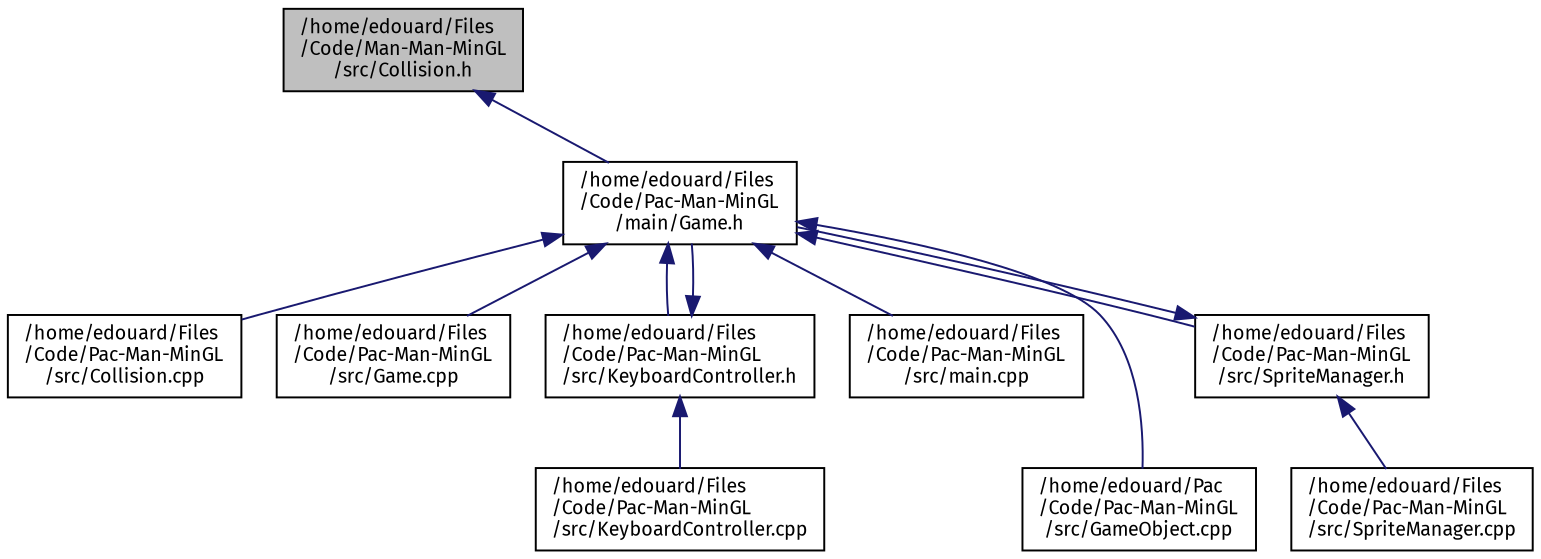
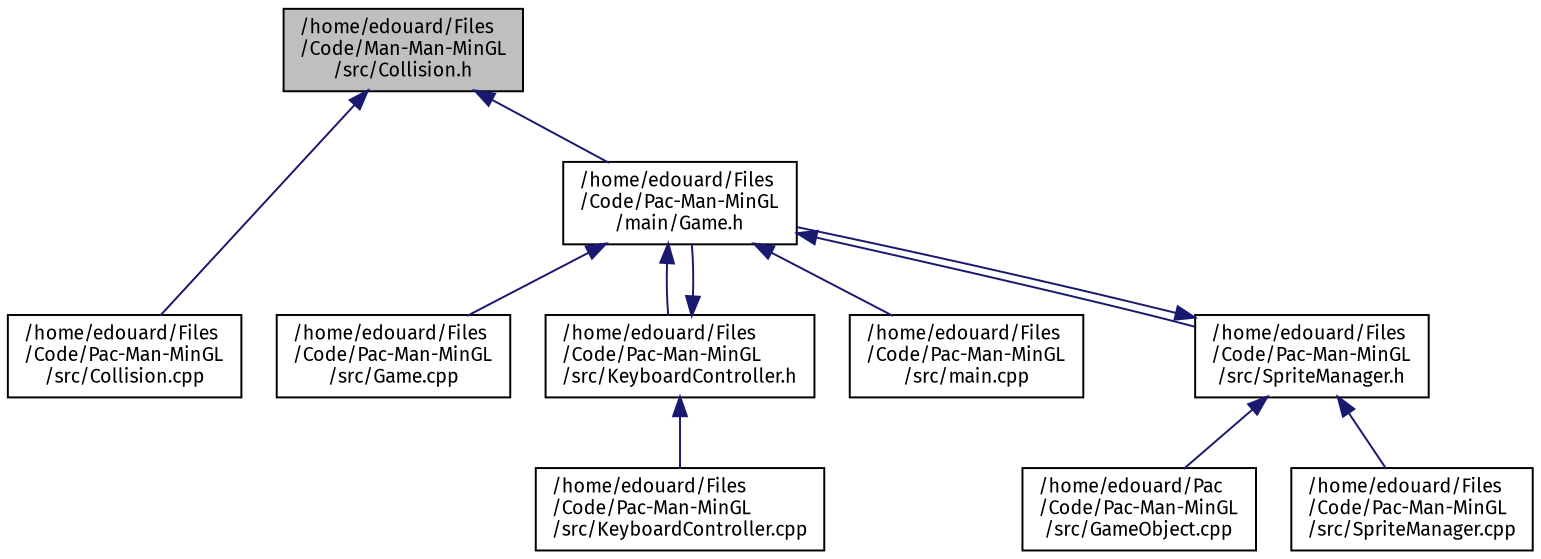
  digraph {
    fontname="Fira Sans"
    node [color=black fillcolor=white fontname="Fira Sans" fontsize=10 shape=record style=filled]
    edge [color=midnightblue dir=back fontname="Fira Sans" fontsize=10 labelfontname=Helvetica labelfontsize=10 style=solid]
    n1 [fillcolor=grey75 fontcolor=black height=0.2 label="/home/edouard/Files\l/Code/Man-Man-MinGL\l/src/Collision.h" width=0.4]
    n2 [height=0.2 label="/home/edouard/Files\l/Code/Pac-Man-MinGL\l/src/Collision.cpp" width=0.4]
    n3 [height=0.2 label="/home/edouard/Files\l/Code/Pac-Man-MinGL\l/main/Game.h" width=0.4]
    n4 [height=0.2 label="/home/edouard/Files\l/Code/Pac-Man-MinGL\l/src/Game.cpp" width=0.4]
    n5 [height=0.2 label="/home/edouard/Files\l/Code/Pac-Man-MinGL\l/src/KeyboardController.h" width=0.4]
    n6 [height=0.2 label="/home/edouard/Files\l/Code/Pac-Man-MinGL\l/src/main.cpp" width=0.4]
    n7 [height=0.2 label="/home/edouard/Files\l/Code/Pac-Man-MinGL\l/src/SpriteManager.h" width=0.4]
    n8 [height=0.2 label="/home/edouard/Files\l/Code/Pac-Man-MinGL\l/src/KeyboardController.cpp" width=0.4]
    n9 [height=0.2 label="/home/edouard/Pac\l/Code/Pac-Man-MinGL\l/src/GameObject.cpp" width=0.4]
    n10 [height=0.2 label="/home/edouard/Files\l/Code/Pac-Man-MinGL\l/src/SpriteManager.cpp" width=0.4]
-   n3 -> n2
+   n1 -> n2
    n1 -> n3
    n3 -> n4
    n3 -> n5
    n3 -> n6
    n3 -> n7
    n5 -> n3
    n5 -> n8
    n7 -> n3
-   n3 -> n9
+   n7 -> n9
    n7 -> n10
  }
